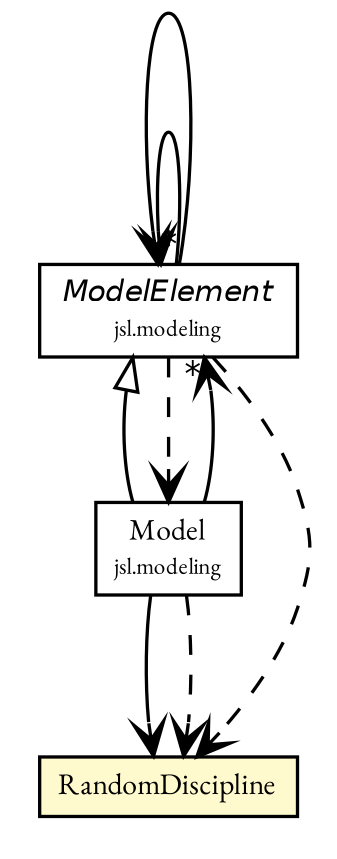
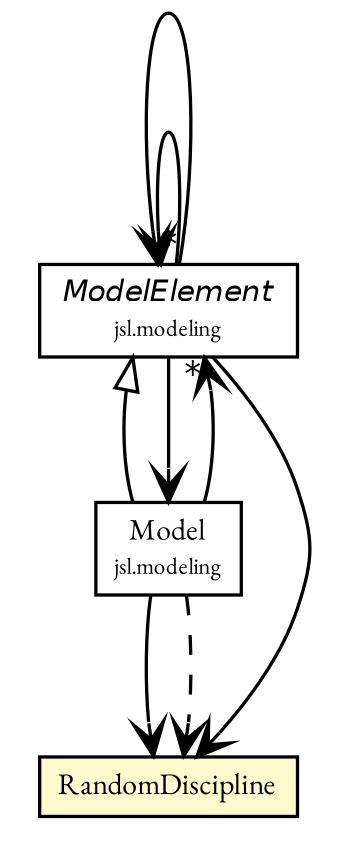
  digraph {
    fontname="EB Garamond"
    nodesep=0.25
    ranksep=0.5
    node [fontcolor=black fontname="EB Garamond" fontsize=9.0 shape=plaintext]
    edge [arrowhead=open color=black fontcolor=black fontname="EB Garamond" fontsize=10.0 headport=p labelfontname=Helvetica labelfontsize=10 tailport=p]
    n1 [label=<<table title="jsl.modeling.ModelElement" border="0" cellborder="1" cellspacing="0" cellpadding="2" port="p" href="../../ModelElement.html"> 		<tr><td><table border="0" cellspacing="0" cellpadding="1"> <tr><td align="center" balign="center"><font face="Helvetica-Oblique"> ModelElement </font></td></tr> <tr><td align="center" balign="center"><font point-size="7.0"> jsl.modeling </font></td></tr> 		</table></td></tr> 		</table>>]
    n2 [label=<<table title="jsl.modeling.Model" border="0" cellborder="1" cellspacing="0" cellpadding="2" port="p" href="../../Model.html"> 		<tr><td><table border="0" cellspacing="0" cellpadding="1"> <tr><td align="center" balign="center"> Model </td></tr> <tr><td align="center" balign="center"><font point-size="7.0"> jsl.modeling </font></td></tr> 		</table></td></tr> 		</table>>]
    n3 [label=<<table title="jsl.modeling.elements.queue.RandomDiscipline" border="0" cellborder="1" cellspacing="0" cellpadding="2" port="p" bgcolor="lemonChiffon" href="./RandomDiscipline.html"> 		<tr><td><table border="0" cellspacing="0" cellpadding="1"> <tr><td align="center" balign="center"> RandomDiscipline </td></tr> 		</table></td></tr> 		</table>>]
    n1 -> n1 [headlabel="*"]
    n1 -> n1
    n1 -> n2 [arrowtail=empty dir=back fontsize=10 arrowhead="" color="" fontcolor=""]
-   n1 -> n2 [style=dashed]
-   n1 -> n3 [style=dashed]
+   n1 -> n2
+   n1 -> n3 [style=solid]
    n2 -> n1 [headlabel="*"]
    n2 -> n3
    n2 -> n3 [style=dashed]
  }
